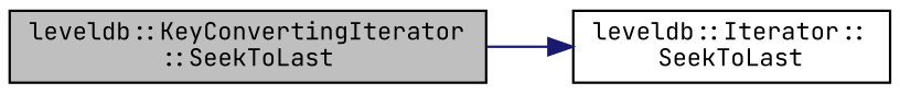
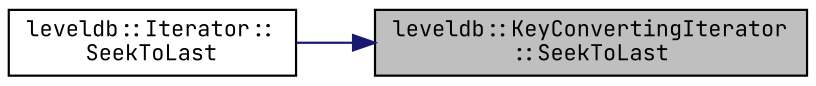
  digraph {
    rankdir=LR
    fontname="JetBrains Mono"
    node [color=black fontname="JetBrains Mono" fontsize=10 shape=record style=filled]
    n1 [fillcolor=grey75 fontcolor=black height=0.2 label="leveldb::KeyConvertingIterator\l::SeekToLast" width=0.4]
    n2 [fillcolor=white height=0.2 label="leveldb::Iterator::\lSeekToLast" width=0.4]
-   n1 -> n2 [color=midnightblue fontname="JetBrains Mono" fontsize=10 labelfontname=Helvetica labelfontsize=10 style=solid]
+   n2 -> n1 [color=midnightblue fontname="JetBrains Mono" fontsize=10 labelfontname=Helvetica labelfontsize=10 style=solid]
  }
